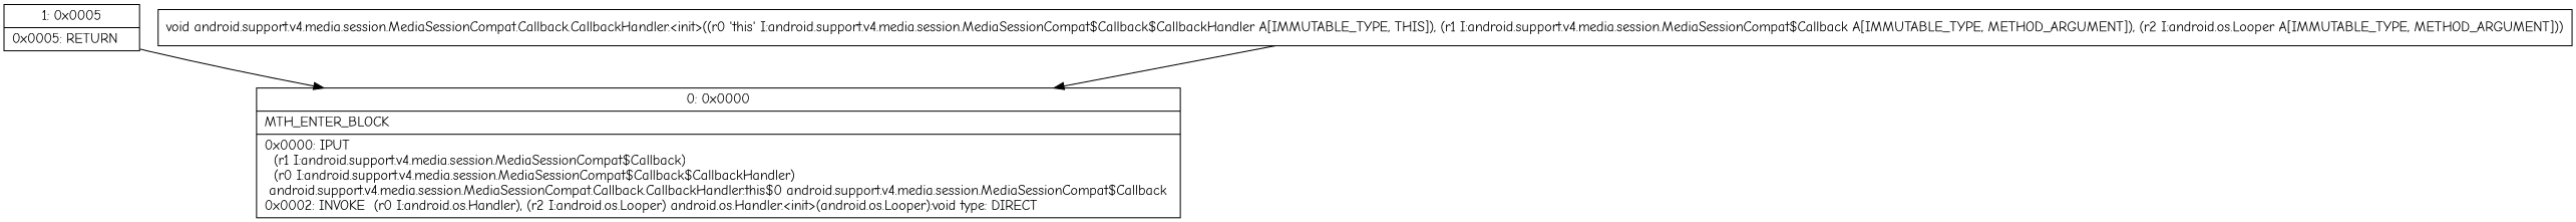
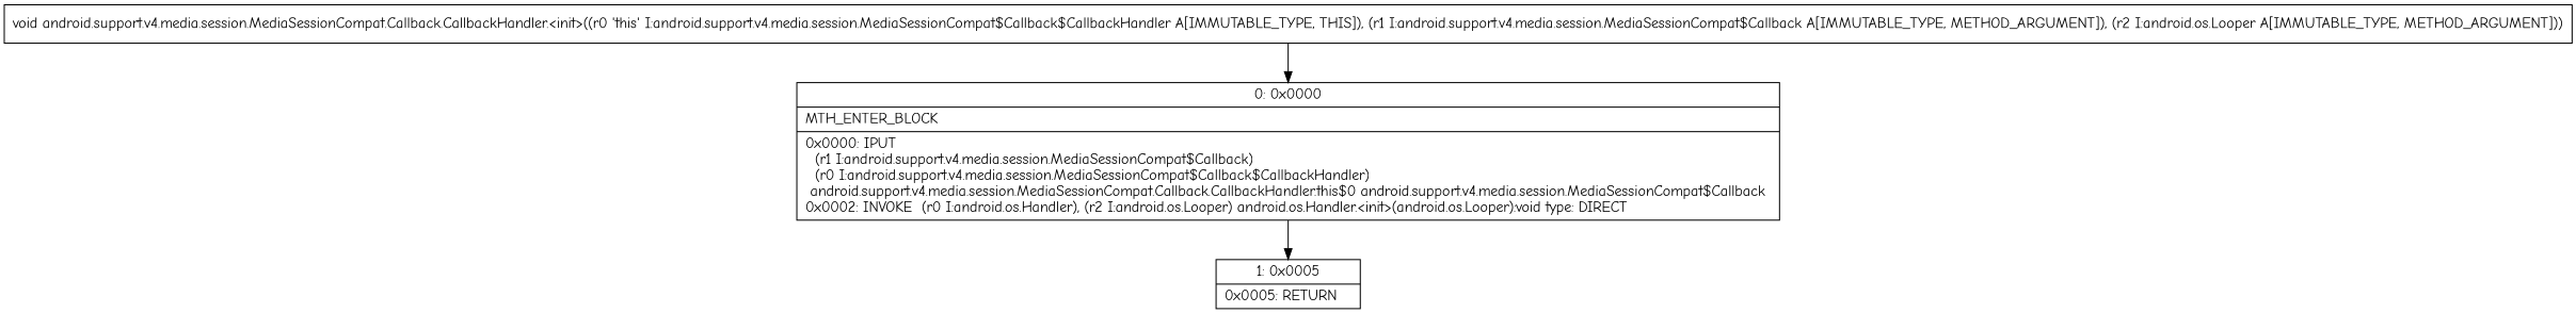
  digraph {
    fontname="Comic Neue"
    node [shape=record fontname="Comic Neue"]
    edge [fontname="Comic Neue"]
    n1 [label="{0\:\ 0x0000|MTH_ENTER_BLOCK\l|0x0000: IPUT  \l  (r1 I:android.support.v4.media.session.MediaSessionCompat$Callback)\l  (r0 I:android.support.v4.media.session.MediaSessionCompat$Callback$CallbackHandler)\l android.support.v4.media.session.MediaSessionCompat.Callback.CallbackHandler.this$0 android.support.v4.media.session.MediaSessionCompat$Callback \l0x0002: INVOKE  (r0 I:android.os.Handler), (r2 I:android.os.Looper) android.os.Handler.\<init\>(android.os.Looper):void type: DIRECT \l}"]
    n2 [label="{1\:\ 0x0005|0x0005: RETURN   \l}"]
    n3 [label="{void android.support.v4.media.session.MediaSessionCompat.Callback.CallbackHandler.\<init\>((r0 'this' I:android.support.v4.media.session.MediaSessionCompat$Callback$CallbackHandler A[IMMUTABLE_TYPE, THIS]), (r1 I:android.support.v4.media.session.MediaSessionCompat$Callback A[IMMUTABLE_TYPE, METHOD_ARGUMENT]), (r2 I:android.os.Looper A[IMMUTABLE_TYPE, METHOD_ARGUMENT])) }"]
-   n2 -> n1
+   n1 -> n2
    n3 -> n1
  }
